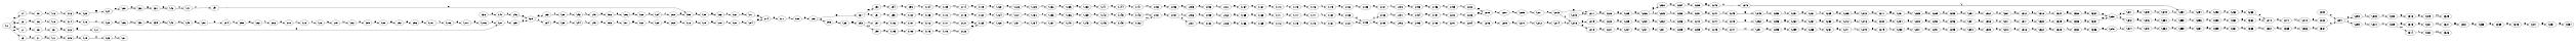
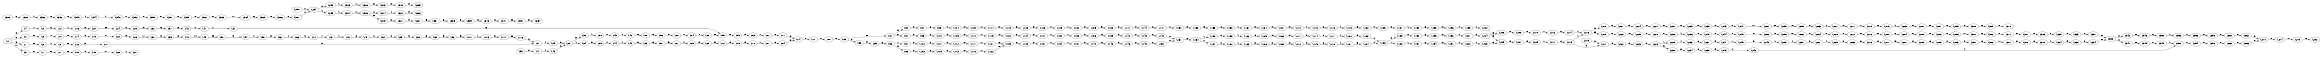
  strict digraph {
    rankdir=LR
    S0
    S1
    S2
    S3
    S4
    S5
    S6
    S7
    S8
    S9
    S10
    S11
    S12
    S13
    S14
    S15
    S16
    S17
    S18
    S19
    S20
    S21
    S22
    S23
    S24
    S25
    S26
    S27
    S28
    S29
    S30
    S32
    S33
    S34
    S35
    S37
    S38
    S39
    S40
    S36
    S41
    S42
    S43
    S44
    S45
    S46
    S47
    S48
    S49
    S50
    S51
    S52
    S53
    S54
    S55
    S56
    S57
    S58
    S59
    S60
    S61
    S62
    S63
    S64
    S65
    S66
    S67
    S68
    S69
    S70
    S71
    S72
    S73
    S74
    S75
    S76
    S77
    S78
    S79
    S80
    S81
    S82
    S83
    S84
    S85
    S86
    S87
    S88
    S89
    S90
    S91
    S92
    S93
    S94
    S95
    S96
    S97
    S98
    S99
    S100
    S101
    S102
    S103
    S104
    S105
    S106
    S107
    S108
    S109
    S110
    S111
    S112
    S113
    S114
    S115
    S116
    S117
    S118
    S119
    S120
    S121
    S122
    S123
    S124
    S125
    S126
    S127
    S128
    S129
    S130
    S131
    S132
    S133
    S134
    S135
    S136
    S137
    S138
    S139
    S140
    S141
    S142
    S143
    S144
    S145
    S146
    S147
    S148
    S149
    S150
    S151
    S152
    S153
    S154
    S155
    S156
    S157
    S158
    S159
    S160
    S161
    S162
    S163
    S164
    S165
    S166
    S167
    S168
    S169
    S170
    S171
    S172
    S173
    S174
    S175
    S176
    S177
    S178
    S179
    S180
    S181
    S182
    S183
    S184
    S185
    S186
    S187
    S188
    S189
    S190
    S191
    S192
    S193
    S194
    S195
    S196
    S197
    S198
    S199
    S200
    S201
    S202
    S203
    S204
    S205
    S206
    S207
    S208
    S209
    S210
    S211
    S212
    S213
    S214
    S216
    S217
    S215
    S218
    S219
    S220
    S221
    S222
    S223
    S224
    S225
    S226
    S227
    S228
    S229
    S230
    S231
    S232
    S233
    S234
    S235
    S236
    S237
    S238
    S239
    S240
    S241
    S242
    S243
    S244
    S245
    S246
    S247
    S248
    S249
    S250
    S251
    S252
    S253
    S254
    S255
    S256
    S257
    S258
    S259
    S260
    S261
    S262
    S263
    S264
    S265
    S266
    S267
    S268
    S269
    S270
    S271
    S272
    S273
    S274
    S275
    S276
    S277
    S278
    S279
    S280
    S281
    S282
    S283
    S284
    S285
    S287
    S288
    S289
    S291
    S292
    S293
    S290
    S294
    S295
    S296
    S297
    S298
    S299
    S300
    S301
    S302
    S303
    S304
    S305
    S306
    S307
    S308
    S309
    S310
    S311
    S312
    S313
    S314
    S315
-   S316
    S317
    S318
    S319
    S320
    S321
    S322
    S323
    S324
    S325
    S326
    S327
    S328
    S329
    S330
    S331
    S332
    S333
    S334
    S335
    S336
    S337
    S338
    S339
    S340
    S341
    S342
    S343
    S344
    S345
    S346
    S347
    S348
    S349
    S350
    S351
    S352
    S353
    S354
    S355
    S356
    S357
    S358
    S359
    S360
    S361
    S362
    S363
    S364
    S365
    S366
    S367
    S0 -> S1 [label=F]
    S0 -> S2 [label=G]
    S0 -> S3 [label=W]
    S0 -> S4 [label=T]
    S1 -> S5 [label=F]
    S2 -> S6 [label=N]
    S3 -> S7 [label=L]
    S4 -> S8 [label=V]
    S5 -> S9 [label=S]
    S6 -> S10 [label=I]
    S7 -> S11 [label=K]
    S8 -> S12 [label=C]
    S9 -> S13 [label=G]
    S10 -> S14 [label=A]
    S11 -> S15 [label=G]
    S12 -> S16 [label=S]
    S13 -> S17 [label=E]
    S14 -> S18 [label=C]
    S15 -> S19 [label=L]
    S16 -> S20 [label=K]
    S17 -> S21 [label=T]
    S18 -> S22 [label=Y]
    S19 -> S23 [label=W]
    S20 -> S24 [label=H]
    S21 -> S25 [label=I]
    S22 -> S26 [label=K]
    S23 -> S27 [label=S]
    S24 -> S28 [label=A]
    S25 -> S29 [label=C]
    S26 -> S30 [label=W]
    S28 -> S32 [label=K]
    S29 -> S33 [label=N]
    S29 -> S34 [label=S]
    S30 -> S35 [label=Q]
    S32 -> S37 [label=G]
    S33 -> S38 [label=S]
    S34 -> S39 [label=N]
    S35 -> S40 [label=K]
    S37 -> S42 [label=R]
    S38 -> S43 [label=Y]
    S39 -> S44 [label=Y]
    S40 -> S45 [label=M]
    S36 -> S41 [label=T]
    S41 -> S46 [label=I]
    S42 -> S47 [label=Y]
    S43 -> S48 [label=S]
    S44 -> S49 [label=S]
    S45 -> S50 [label=E]
    S46 -> S29 [label=C]
    S47 -> S51 [label=I]
    S48 -> S52 [label=K]
    S49 -> S53 [label=K]
    S50 -> S54 [label=D]
    S51 -> S55 [label=F]
    S52 -> S56 [label=G]
    S53 -> S57 [label=G]
    S54 -> S58 [label=Y]
    S55 -> S59 [label=P]
    S56 -> S60 [label=R]
    S57 -> S61 [label=H]
    S58 -> S62 [label=N]
    S59 -> S63 [label=F]
    S60 -> S64 [label=Y]
    S61 -> S65 [label=Y]
    S62 -> S66 [label=S]
    S63 -> S67 [label=I]
    S64 -> S68 [label=I]
    S65 -> S69 [label=N]
    S66 -> S70 [label=T]
    S67 -> S71 [label=C]
    S68 -> S55 [label=F]
    S69 -> S72 [label=F]
    S70 -> S73 [label=V]
    S71 -> S74 [label=R]
    S72 -> S75 [label=P]
    S73 -> S76 [label=S]
    S74 -> S77 [label=P]
    S75 -> S78 [label=F]
    S76 -> S79 [label=C]
    S77 -> S80 [label=Y]
    S78 -> S81 [label=I]
    S79 -> S82 [label=W]
    S80 -> S83 [label=D]
    S81 -> S84 [label=C]
    S82 -> S85 [label=L]
    S83 -> S86 [label=T]
    S83 -> S87 [label=E]
    S84 -> S74 [label=R]
    S85 -> S88 [label=K]
    S86 -> S89 [label=D]
    S87 -> S90 [label=K]
    S87 -> S91 [label=P]
    S88 -> S92 [label=G]
    S89 -> S93 [label=E]
    S90 -> S94 [label=T]
    S91 -> S95 [label=L]
    S92 -> S96 [label=F]
    S93 -> S97 [label=V]
    S93 -> S98 [label=M]
    S94 -> S99 [label=C]
    S95 -> S100 [label=C]
    S96 -> S101 [label=F]
    S97 -> S102 [label=L]
    S98 -> S103 [label=L]
    S99 -> S104 [label=Y]
    S100 -> S105 [label=T]
    S101 -> S106 [label=S]
    S102 -> S107 [label=C]
    S103 -> S108 [label=C]
    S104 -> S109 [label=K]
    S105 -> S110 [label=K]
    S106 -> S111 [label=G]
    S107 -> S112 [label=P]
    S108 -> S113 [label=P]
    S109 -> S114 [label=W]
    S110 -> S115 [label=W]
    S111 -> S116 [label=E]
    S112 -> S117 [label=K]
    S113 -> S118 [label=K]
    S114 -> S119 [label=N]
    S115 -> S120 [label=K]
    S116 -> S21 [label=T]
    S117 -> S121 [label=W]
    S118 -> S122 [label=W]
    S119 -> S123 [label=G]
    S120 -> S124 [label=G]
    S121 -> S125 [label=H]
    S122 -> S125 [label=H]
    S123 -> S126 [label=D]
    S124 -> S127 [label=D]
    S125 -> S128 [label=R]
    S126 -> S129 [label=Y]
    S127 -> S130 [label=Y]
    S128 -> S131 [label=D]
    S129 -> S132 [label=V]
    S130 -> S133 [label=I]
    S131 -> S134 [label=Y]
    S132 -> S135 [label=A]
    S133 -> S136 [label=A]
    S134 -> S137 [label=V]
    S135 -> S138 [label=R]
    S136 -> S139 [label=K]
    S137 -> S140 [label=A]
    S138 -> S141 [label=T]
    S139 -> S142 [label=T]
    S140 -> S143 [label=K]
    S141 -> S144 [label=A]
    S142 -> S145 [label=A]
    S143 -> S146 [label=T]
    S144 -> S147 [label=C]
    S145 -> S148 [label=C]
    S146 -> S149 [label=A]
    S147 -> S150 [label=W]
    S148 -> S151 [label=W]
    S149 -> S152 [label=C]
    S150 -> S153 [label=P]
    S151 -> S154 [label=P]
    S152 -> S151 [label=W]
    S153 -> S155 [label=F]
    S154 -> S156 [label=S]
    S154 -> S157 [label=Y]
    S155 -> S158 [label=C]
    S156 -> S159 [label=L]
    S157 -> S160 [label=L]
    S158 -> S161 [label=S]
    S159 -> S162 [label=S]
    S160 -> S163 [label=S]
    S161 -> S164 [label=N]
    S162 -> S165 [label=G]
    S163 -> S166 [label=N]
    S164 -> S167 [label=A]
    S165 -> S168 [label=K]
    S166 -> S169 [label=T]
    S167 -> S170 [label=K]
    S168 -> S171 [label=K]
    S169 -> S172 [label=K]
    S170 -> S173 [label=I]
    S171 -> S174 [label=T]
    S172 -> S175 [label=T]
    S173 -> S176 [label=C]
    S174 -> S177 [label=C]
    S175 -> S178 [label=C]
    S176 -> S179 [label=S]
    S177 -> S180 [label=S]
    S178 -> S181 [label=S]
    S179 -> S182 [label=F]
    S180 -> S183 [label=F]
    S181 -> S184 [label=F]
    S182 -> S185 [label=Y]
    S183 -> S186 [label=Y]
    S184 -> S186 [label=Y]
    S185 -> S187 [label=T]
    S186 -> S188 [label=V]
    S186 -> S189 [label=T]
    S187 -> S190 [label=S]
    S188 -> S191 [label=S]
    S189 -> S192 [label=T]
    S190 -> S193 [label=G]
    S191 -> S194 [label=G]
    S192 -> S195 [label=G]
    S193 -> S196 [label=K]
    S194 -> S197 [label=K]
    S195 -> S198 [label=K]
    S196 -> S199 [label=Y]
    S197 -> S200 [label=Y]
    S198 -> S201 [label=Y]
    S199 -> S202 [label=I]
    S200 -> S203 [label=I]
    S201 -> S204 [label=T]
    S202 -> S205 [label=F]
    S203 -> S205 [label=F]
    S204 -> S206 [label=F]
    S205 -> S207 [label=P]
    S206 -> S208 [label=P]
    S207 -> S209 [label=F]
    S208 -> S210 [label=F]
    S209 -> S211 [label=V]
    S210 -> S212 [label=V]
    S211 -> S213 [label=C]
    S212 -> S214 [label=C]
    S213 -> S216 [label=S]
    S213 -> S217 [label=P]
    S214 -> S216 [label=S]
    S216 -> S218 [label=D]
    S216 -> S219 [label=E]
    S217 -> S220 [label=Q]
    S215 -> S217 [label=A]
    S218 -> S221 [label=K]
    S219 -> S222 [label=K]
    S220 -> S223 [label=G]
    S221 -> S224 [label=D]
    S222 -> S225 [label=K]
    S223 -> S226 [label=D]
    S224 -> S227 [label=R]
    S225 -> S228 [label=Q]
    S226 -> S229 [label=S]
    S226 -> S230 [label=G]
    S227 -> S231 [label=E]
    S228 -> S232 [label=R]
    S229 -> S233 [label=S]
    S230 -> S234 [label=N]
    S231 -> S235 [label=R]
    S232 -> S236 [label=S]
    S233 -> S237 [label=C]
    S234 -> S238 [label=T]
    S235 -> S239 [label=R]
    S236 -> S240 [label=L]
    S237 -> S241 [label=F]
    S238 -> S242 [label=E]
    S239 -> S243 [label=A]
    S240 -> S244 [label=T]
    S241 -> S245 [label=V]
    S242 -> S246 [label=Y]
    S243 -> S247 [label=L]
    S244 -> S248 [label=I]
    S245 -> S249 [label=F]
    S246 -> S250 [label=S]
    S247 -> S251 [label=W]
    S248 -> S252 [label=R]
    S249 -> S253 [label=S]
    S250 -> S254 [label=Y]
    S251 -> S255 [label=N]
    S252 -> S256 [label=P]
    S253 -> S257 [label=S]
    S254 -> S258 [label=L]
    S255 -> S259 [label=K]
    S256 -> S260 [label=H]
    S257 -> S261 [label=P]
    S258 -> S262 [label=L]
    S259 -> S263 [label=T]
    S260 -> S264 [label=T]
    S261 -> S265 [label=I]
    S262 -> S266 [label=F]
    S263 -> S267 [label=S]
    S264 -> S268 [label=F]
    S265 -> S269 [label=D]
    S266 -> S270 [label=T]
    S267 -> S271 [label=R]
    S268 -> S272 [label=D]
    S269 -> S273 [label=Q]
    S270 -> S274 [label=T]
    S271 -> S275 [label=V]
    S272 -> S276 [label=E]
    S273 -> S277 [label=N]
    S274 -> S278 [label=W]
    S275 -> S279 [label=Q]
    S276 -> S280 [label=R]
    S277 -> S281 [label=H]
    S278 -> S282 [label=G]
    S279 -> S283 [label=S]
    S280 -> S284 [label=G]
    S281 -> S285 [label=K]
    S283 -> S287 [label=N]
    S284 -> S288 [label=G]
    S285 -> S289 [label=G]
    S287 -> S291 [label=N]
    S288 -> S292 [label=E]
    S289 -> S293 [label=L]
    S291 -> S295 [label=L]
    S292 -> S296 [label=L]
    S293 -> S297 [label=P]
    S290 -> S294 [label=Y]
    S294 -> S298 [label=T]
    S294 -> S299 [label=S]
    S295 -> S300 [label=L]
    S296 -> S301 [label=W]
    S297 -> S302 [label=G]
    S298 -> S303 [label=S]
    S299 -> S304 [label=S]
    S300 -> S305 [label=G]
    S301 -> S306 [label=G]
    S302 -> S307 [label=W]
    S303 -> S308 [label=W]
    S304 -> S309 [label=W]
    S305 -> S310 [label=P]
    S306 -> S311 [label=L]
    S307 -> S312 [label=N]
    S308 -> S313 [label=R]
    S309 -> S314 [label=W]
    S309 -> S315 [label=R]
-   S310 -> S316 [label=P]
    S311 -> S317 [label=N]
    S312 -> S318 [label=P]
    S313 -> S319 [label=N]
    S314 -> S320 [label=S]
    S315 -> S321 [label=N]
-   S316 -> S322 [label=A]
    S317 -> S323 [label=P]
    S318 -> S324 [label=I]
    S319 -> S325 [label=M]
    S320 -> S326 [label=M]
    S321 -> S327 [label=M]
    S322 -> S328 [label=G]
    S323 -> S329 [label=I]
    S324 -> S330 [label=E]
    S327 -> S331 [label=E]
    S328 -> S332 [label=S]
    S329 -> S333 [label=E]
    S330 -> S334 [label=G]
    S331 -> S335 [label=G]
    S332 -> S336 [label=T]
    S333 -> S337 [label=G]
    S334 -> S338 [label=N]
    S335 -> S339 [label=P]
    S336 -> S340 [label=E]
    S337 -> S338 [label=N]
    S338 -> S341 [label=T]
    S338 -> S342 [label=A]
    S339 -> S343 [label=K]
    S340 -> S344 [label=S]
    S341 -> S345 [label=E]
    S342 -> S346 [label=E]
    S343 -> S347 [label=K]
    S344 -> S348 [label=S]
    S345 -> S349 [label=Y]
    S346 -> S350 [label=C]
    S347 -> S351 [label=E]
    S348 -> S352 [label=Y]
    S349 -> S250 [label=S]
    S350 -> S353 [label=S]
    S351 -> S354 [label=R]
    S352 -> S355 [label=L]
    S353 -> S356 [label=Y]
    S355 -> S357 [label=L]
    S356 -> S358 [label=L]
    S357 -> S359 [label=F]
    S358 -> S360 [label=L]
    S359 -> S361 [label=A]
    S360 -> S362 [label=F]
    S361 -> S363 [label=T]
    S362 -> S270 [label=T]
    S363 -> S364 [label=W]
    S364 -> S365 [label=G]
    S365 -> S366 [label=L]
    S366 -> S367 [label=L]
    S367 -> S294 [label=Y]
  }
